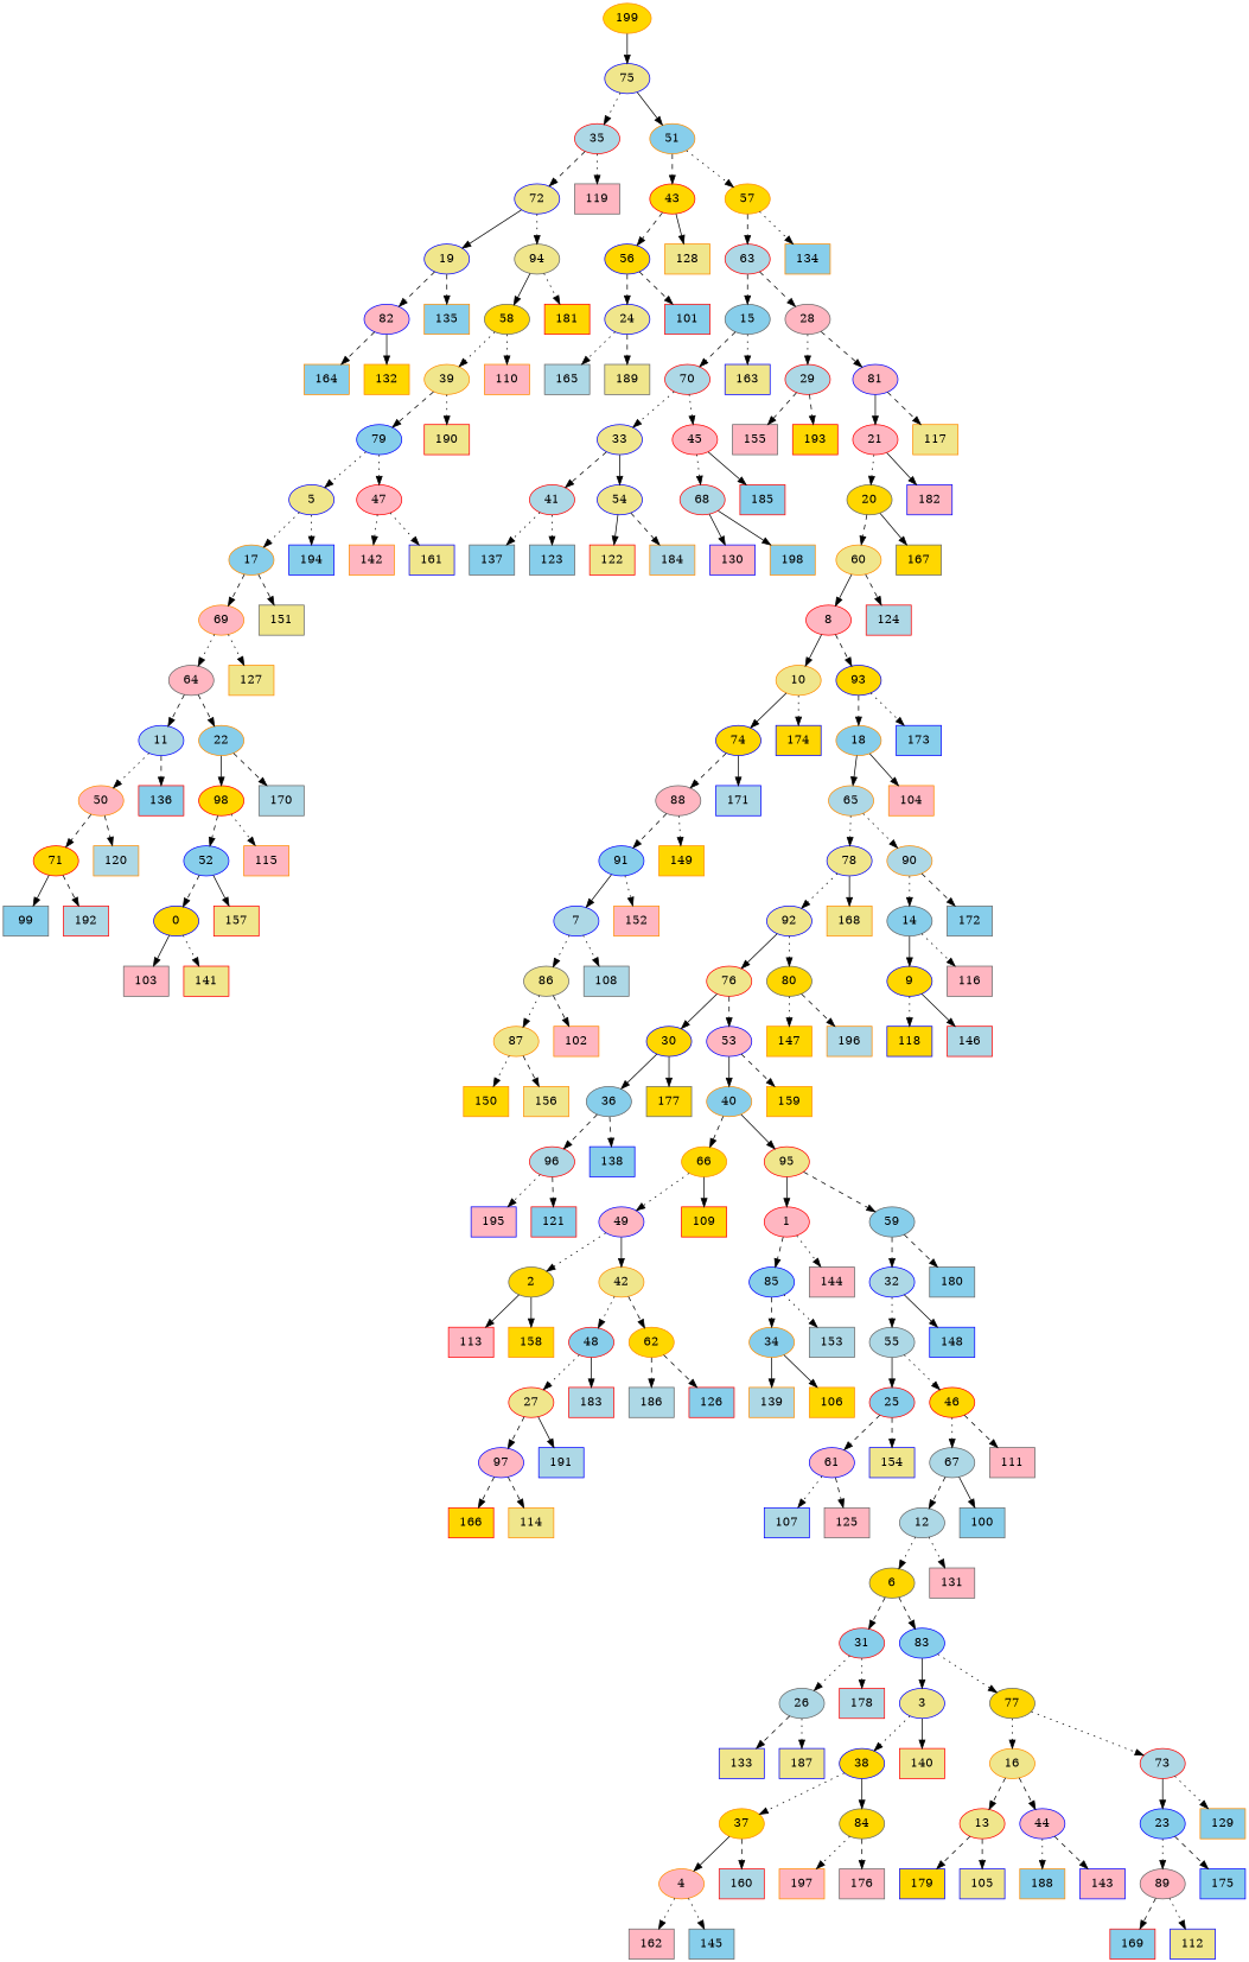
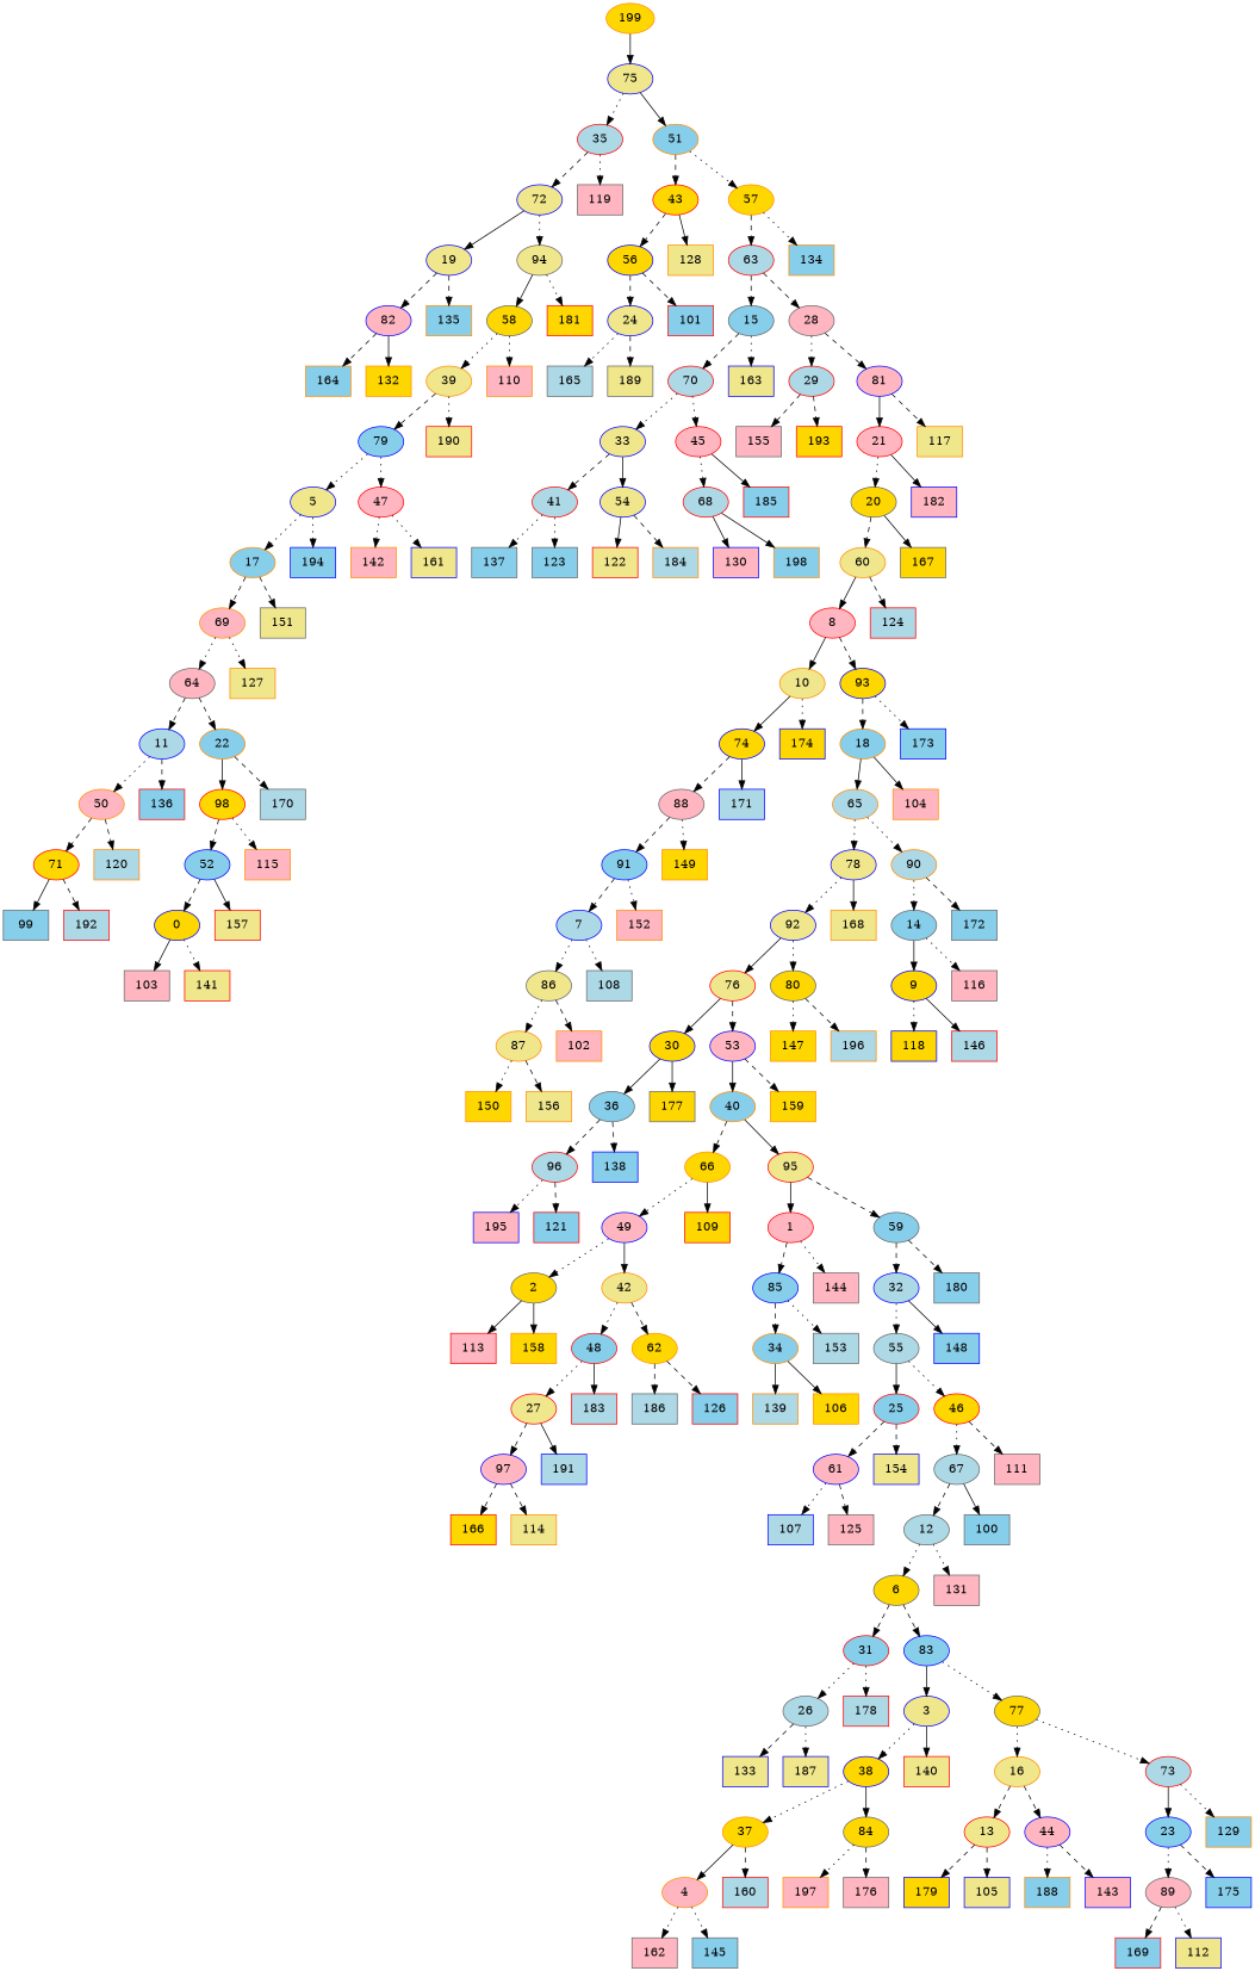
  digraph {
    node [color=blue fillcolor=skyblue style=filled]
    edge [style=dashed]
    n1 [fillcolor=gold label=0]
    n2 [color=gray40 fillcolor=lightpink label=103 shape=box]
    n3 [color=red fillcolor=khaki label=141 shape=box]
    n4 [color=red fillcolor=lightpink label=1]
    n5 [label=85]
    n6 [color=gray40 fillcolor=lightpink label=144 shape=box]
    n7 [color=darkorange label=34]
    n8 [color=gray40 fillcolor=lightblue label=153 shape=box]
    n9 [color=gray40 fillcolor=gold label=2]
    n10 [color=red fillcolor=lightpink label=113 shape=box]
    n11 [color=darkorange fillcolor=gold label=158 shape=box]
    n12 [fillcolor=khaki label=3]
    n13 [fillcolor=gold label=38]
    n14 [color=red fillcolor=khaki label=140 shape=box]
    n15 [color=darkorange fillcolor=gold label=37]
    n16 [color=gray40 fillcolor=gold label=84]
    n17 [color=darkorange fillcolor=lightpink label=4]
    n18 [color=gray40 fillcolor=lightpink label=162 shape=box]
    n19 [color=gray40 label=145 shape=box]
    n20 [fillcolor=khaki label=5]
    n21 [color=darkorange label=17]
    n22 [label=194 shape=box]
    n23 [color=darkorange fillcolor=lightpink label=69]
    n24 [color=gray40 fillcolor=khaki label=151 shape=box]
    n25 [color=gray40 fillcolor=gold label=6]
    n26 [color=red label=31]
    n27 [label=83]
    n28 [color=gray40 fillcolor=lightblue label=26]
    n29 [color=red fillcolor=lightblue label=178 shape=box]
    n30 [color=gray40 fillcolor=gold label=77]
    n31 [fillcolor=lightblue label=7]
    n32 [color=gray40 fillcolor=khaki label=86]
    n33 [color=gray40 fillcolor=lightblue label=108 shape=box]
    n34 [color=darkorange fillcolor=khaki label=87]
    n35 [color=darkorange fillcolor=lightpink label=102 shape=box]
    n36 [color=red fillcolor=lightpink label=8]
    n37 [color=darkorange fillcolor=khaki label=10]
    n38 [fillcolor=gold label=93]
    n39 [fillcolor=gold label=74]
    n40 [fillcolor=gold label=174 shape=box]
    n41 [color=darkorange label=18]
    n42 [label=173 shape=box]
    n43 [fillcolor=gold label=9]
    n44 [fillcolor=gold label=118 shape=box]
    n45 [color=red fillcolor=lightblue label=146 shape=box]
    n46 [color=gray40 fillcolor=lightpink label=88]
    n47 [fillcolor=lightblue label=171 shape=box]
    n48 [fillcolor=lightblue label=11]
    n49 [color=darkorange fillcolor=lightpink label=50]
    n50 [color=red label=136 shape=box]
    n51 [color=red fillcolor=gold label=71]
    n52 [color=darkorange fillcolor=lightblue label=120 shape=box]
    n53 [color=gray40 fillcolor=lightblue label=12]
    n54 [color=gray40 fillcolor=lightpink label=131 shape=box]
    n55 [color=red fillcolor=khaki label=13]
    n56 [fillcolor=gold label=179 shape=box]
    n57 [fillcolor=khaki label=105 shape=box]
    n58 [color=gray40 label=14]
    n59 [color=gray40 fillcolor=lightpink label=116 shape=box]
    n60 [color=gray40 label=15]
    n61 [color=red fillcolor=lightblue label=70]
    n62 [fillcolor=khaki label=163 shape=box]
    n63 [fillcolor=khaki label=33]
    n64 [color=red fillcolor=lightpink label=45]
    n65 [color=darkorange fillcolor=khaki label=16]
    n66 [fillcolor=lightpink label=44]
    n67 [color=darkorange label=188 shape=box]
    n68 [fillcolor=lightpink label=143 shape=box]
    n69 [color=gray40 fillcolor=lightpink label=64]
    n70 [color=darkorange fillcolor=khaki label=127 shape=box]
    n71 [color=darkorange fillcolor=lightblue label=65]
    n72 [color=darkorange fillcolor=lightpink label=104 shape=box]
    n73 [fillcolor=khaki label=78]
    n74 [color=darkorange fillcolor=lightblue label=90]
    n75 [fillcolor=khaki label=19]
    n76 [fillcolor=lightpink label=82]
    n77 [color=darkorange label=135 shape=box]
    n78 [color=darkorange label=164 shape=box]
    n79 [color=darkorange fillcolor=gold label=132 shape=box]
    n80 [color=gray40 fillcolor=gold label=20]
    n81 [color=darkorange fillcolor=khaki label=60]
    n82 [color=gray40 fillcolor=gold label=167 shape=box]
    n83 [color=red fillcolor=lightblue label=124 shape=box]
    n84 [color=red fillcolor=lightpink label=21]
    n85 [fillcolor=lightpink label=182 shape=box]
    n86 [color=darkorange label=22]
    n87 [color=red fillcolor=gold label=98]
    n88 [color=gray40 fillcolor=lightblue label=170 shape=box]
    n89 [label=52]
    n90 [color=darkorange fillcolor=lightpink label=115 shape=box]
    n91 [label=23]
    n92 [color=gray40 fillcolor=lightpink label=89]
    n93 [label=175 shape=box]
    n94 [color=red label=169 shape=box]
    n95 [fillcolor=khaki label=112 shape=box]
    n96 [fillcolor=khaki label=24]
    n97 [color=gray40 fillcolor=lightblue label=165 shape=box]
    n98 [color=gray40 fillcolor=khaki label=189 shape=box]
    n99 [color=red label=25]
    n100 [fillcolor=lightpink label=61]
    n101 [fillcolor=khaki label=154 shape=box]
    n102 [fillcolor=lightblue label=107 shape=box]
    n103 [color=gray40 fillcolor=lightpink label=125 shape=box]
    n104 [fillcolor=khaki label=133 shape=box]
    n105 [fillcolor=khaki label=187 shape=box]
    n106 [color=red fillcolor=khaki label=27]
    n107 [fillcolor=lightpink label=97]
    n108 [fillcolor=lightblue label=191 shape=box]
    n109 [color=red fillcolor=gold label=166 shape=box]
    n110 [color=darkorange fillcolor=khaki label=114 shape=box]
    n111 [color=gray40 fillcolor=lightpink label=28]
    n112 [color=red fillcolor=lightblue label=29]
    n113 [fillcolor=lightpink label=81]
    n114 [color=gray40 fillcolor=lightpink label=155 shape=box]
    n115 [color=red fillcolor=gold label=193 shape=box]
    n116 [color=darkorange fillcolor=khaki label=117 shape=box]
    n117 [fillcolor=gold label=30]
    n118 [color=gray40 label=36]
    n119 [color=gray40 fillcolor=gold label=177 shape=box]
    n120 [color=red fillcolor=lightblue label=96]
    n121 [label=138 shape=box]
    n122 [fillcolor=lightblue label=32]
    n123 [color=gray40 fillcolor=lightblue label=55]
    n124 [label=148 shape=box]
    n125 [color=red fillcolor=gold label=46]
    n126 [color=red fillcolor=lightblue label=41]
    n127 [fillcolor=khaki label=54]
    n128 [color=gray40 label=137 shape=box]
    n129 [color=gray40 label=123 shape=box]
    n130 [color=red fillcolor=khaki label=122 shape=box]
    n131 [color=darkorange fillcolor=lightblue label=184 shape=box]
    n132 [color=darkorange fillcolor=lightblue label=139 shape=box]
    n133 [color=darkorange fillcolor=gold label=106 shape=box]
    n134 [color=red fillcolor=lightblue label=35]
    n135 [fillcolor=khaki label=72]
    n136 [color=gray40 fillcolor=lightpink label=119 shape=box]
    n137 [color=gray40 fillcolor=khaki label=94]
    n138 [fillcolor=lightpink label=195 shape=box]
    n139 [color=red label=121 shape=box]
    n140 [color=red fillcolor=lightblue label=160 shape=box]
    n141 [color=darkorange fillcolor=lightpink label=197 shape=box]
    n142 [color=gray40 fillcolor=lightpink label=176 shape=box]
    n143 [color=darkorange fillcolor=khaki label=39]
    n144 [label=79]
    n145 [color=red fillcolor=khaki label=190 shape=box]
    n146 [color=red fillcolor=lightpink label=47]
    n147 [color=darkorange label=40]
    n148 [color=darkorange fillcolor=gold label=66]
    n149 [color=red fillcolor=khaki label=95]
    n150 [fillcolor=lightpink label=49]
    n151 [color=red fillcolor=gold label=109 shape=box]
    n152 [color=gray40 label=59]
    n153 [color=darkorange fillcolor=khaki label=42]
    n154 [color=red label=48]
    n155 [color=darkorange fillcolor=gold label=62]
    n156 [color=red fillcolor=lightblue label=183 shape=box]
    n157 [color=gray40 fillcolor=lightblue label=186 shape=box]
    n158 [color=red label=126 shape=box]
    n159 [color=red fillcolor=gold label=43]
    n160 [fillcolor=gold label=56]
    n161 [color=darkorange fillcolor=khaki label=128 shape=box]
    n162 [color=red label=101 shape=box]
    n163 [color=red fillcolor=lightblue label=68]
    n164 [color=red label=185 shape=box]
    n165 [fillcolor=lightpink label=130 shape=box]
    n166 [color=darkorange label=198 shape=box]
    n167 [color=gray40 fillcolor=lightblue label=67]
    n168 [color=gray40 fillcolor=lightpink label=111 shape=box]
    n169 [color=gray40 label=100 shape=box]
    n170 [color=darkorange fillcolor=lightpink label=142 shape=box]
    n171 [fillcolor=khaki label=161 shape=box]
    n172 [color=gray40 label=99 shape=box]
    n173 [color=red fillcolor=lightblue label=192 shape=box]
    n174 [color=darkorange label=51]
    n175 [color=darkorange fillcolor=gold label=57]
    n176 [color=red fillcolor=lightblue label=63]
    n177 [color=darkorange label=134 shape=box]
    n178 [color=red fillcolor=khaki label=157 shape=box]
    n179 [fillcolor=lightpink label=53]
    n180 [color=darkorange fillcolor=gold label=159 shape=box]
    n181 [color=gray40 fillcolor=gold label=58]
    n182 [color=darkorange fillcolor=lightpink label=110 shape=box]
    n183 [color=gray40 label=180 shape=box]
    n184 [fillcolor=khaki label=92]
    n185 [color=darkorange fillcolor=khaki label=168 shape=box]
    n186 [color=gray40 label=172 shape=box]
    n187 [color=red fillcolor=gold label=181 shape=box]
    n188 [color=red fillcolor=lightblue label=73]
    n189 [color=darkorange label=129 shape=box]
    n190 [label=91]
    n191 [color=darkorange fillcolor=gold label=149 shape=box]
    n192 [fillcolor=khaki label=75]
    n193 [color=red fillcolor=khaki label=76]
    n194 [color=gray40 fillcolor=gold label=80]
    n195 [color=darkorange fillcolor=gold label=147 shape=box]
    n196 [color=darkorange fillcolor=lightblue label=196 shape=box]
    n197 [color=darkorange fillcolor=gold label=150 shape=box]
    n198 [color=darkorange fillcolor=khaki label=156 shape=box]
    n199 [color=darkorange fillcolor=lightpink label=152 shape=box]
    n200 [color=darkorange fillcolor=gold label=199]
    n1 -> n2 [style=solid]
    n1 -> n3 [style=dotted]
    n4 -> n5
    n4 -> n6 [style=dotted]
    n5 -> n7
    n5 -> n8 [style=dotted]
    n7 -> n132 [style=solid]
    n7 -> n133 [style=solid]
    n9 -> n10 [style=solid]
    n9 -> n11 [style=solid]
    n12 -> n13 [style=dotted]
    n12 -> n14 [style=solid]
    n13 -> n15 [style=dotted]
    n13 -> n16 [style=solid]
    n15 -> n17 [style=solid]
    n15 -> n140
    n16 -> n141 [style=dotted]
    n16 -> n142
    n17 -> n18 [style=dotted]
    n17 -> n19 [style=dotted]
    n20 -> n21 [style=dotted]
    n20 -> n22 [style=dotted]
    n21 -> n23
    n21 -> n24
    n23 -> n69 [style=dotted]
    n23 -> n70 [style=dotted]
    n25 -> n26
    n25 -> n27
    n26 -> n28 [style=dotted]
    n26 -> n29 [style=dotted]
    n27 -> n12 [style=solid]
    n27 -> n30 [style=dotted]
    n28 -> n104
    n28 -> n105 [style=dotted]
    n30 -> n65 [style=dotted]
    n30 -> n188 [style=dotted]
    n31 -> n32 [style=dotted]
    n31 -> n33 [style=dotted]
    n32 -> n34 [style=dotted]
    n32 -> n35
    n34 -> n197 [style=dotted]
    n34 -> n198
    n36 -> n37 [style=solid]
    n36 -> n38
    n37 -> n39 [style=solid]
    n37 -> n40 [style=dotted]
    n38 -> n41
    n38 -> n42 [style=dotted]
    n39 -> n46
    n39 -> n47 [style=solid]
    n41 -> n71 [style=solid]
    n41 -> n72 [style=solid]
    n43 -> n44 [style=dotted]
    n43 -> n45 [style=solid]
    n46 -> n190
    n46 -> n191 [style=dotted]
    n48 -> n49 [style=dotted]
    n48 -> n50
    n49 -> n51
    n49 -> n52
    n51 -> n172 [style=solid]
    n51 -> n173
    n53 -> n25 [style=dotted]
    n53 -> n54 [style=dotted]
    n55 -> n56
    n55 -> n57
    n58 -> n43 [style=solid]
    n58 -> n59 [style=dotted]
    n60 -> n61
    n60 -> n62 [style=dotted]
    n61 -> n63 [style=dotted]
    n61 -> n64 [style=dotted]
    n63 -> n126
    n63 -> n127 [style=solid]
    n64 -> n163 [style=dotted]
    n64 -> n164 [style=solid]
    n65 -> n55
    n65 -> n66
    n66 -> n67 [style=dotted]
    n66 -> n68
    n69 -> n48
    n69 -> n86
    n71 -> n73 [style=dotted]
    n71 -> n74 [style=dotted]
    n73 -> n184 [style=dotted]
    n73 -> n185 [style=solid]
    n74 -> n58 [style=dotted]
    n74 -> n186
    n75 -> n76
    n75 -> n77
    n76 -> n78
    n76 -> n79 [style=solid]
    n80 -> n81
    n80 -> n82 [style=solid]
    n81 -> n36 [style=solid]
    n81 -> n83
    n84 -> n80 [style=dotted]
    n84 -> n85 [style=solid]
    n86 -> n87 [style=solid]
    n86 -> n88
    n87 -> n89
    n87 -> n90 [style=dotted]
    n89 -> n1
    n89 -> n178 [style=solid]
    n91 -> n92 [style=dotted]
    n91 -> n93
    n92 -> n94
    n92 -> n95 [style=dotted]
    n96 -> n97 [style=dotted]
    n96 -> n98
    n99 -> n100
    n99 -> n101
    n100 -> n102 [style=dotted]
    n100 -> n103
    n106 -> n107
    n106 -> n108 [style=solid]
    n107 -> n109
    n107 -> n110
    n111 -> n112 [style=dotted]
    n111 -> n113
    n112 -> n114
    n112 -> n115
    n113 -> n84 [style=solid]
    n113 -> n116
    n117 -> n118 [style=solid]
    n117 -> n119 [style=solid]
    n118 -> n120
    n118 -> n121
    n120 -> n138 [style=dotted]
    n120 -> n139
    n122 -> n123 [style=dotted]
    n122 -> n124 [style=solid]
    n123 -> n99 [style=solid]
    n123 -> n125 [style=dotted]
    n125 -> n167 [style=dotted]
    n125 -> n168
    n126 -> n128 [style=dotted]
    n126 -> n129 [style=dotted]
    n127 -> n130 [style=solid]
    n127 -> n131
    n134 -> n135
    n134 -> n136 [style=dotted]
    n135 -> n75 [style=solid]
    n135 -> n137 [style=dotted]
    n137 -> n181 [style=solid]
    n137 -> n187 [style=dotted]
    n143 -> n144
    n143 -> n145 [style=dotted]
    n144 -> n20 [style=dotted]
    n144 -> n146 [style=dotted]
    n146 -> n170 [style=dotted]
    n146 -> n171 [style=dotted]
    n147 -> n148
    n147 -> n149 [style=solid]
    n148 -> n150 [style=dotted]
    n148 -> n151 [style=solid]
    n149 -> n4 [style=solid]
    n149 -> n152
    n150 -> n9 [style=dotted]
    n150 -> n153 [style=solid]
    n152 -> n122
    n152 -> n183
    n153 -> n154 [style=dotted]
    n153 -> n155
    n154 -> n106 [style=dotted]
    n154 -> n156 [style=solid]
    n155 -> n157
    n155 -> n158
    n159 -> n160
    n159 -> n161 [style=solid]
    n160 -> n96
    n160 -> n162
    n163 -> n165 [style=solid]
    n163 -> n166 [style=solid]
    n167 -> n53
    n167 -> n169 [style=solid]
    n174 -> n159
    n174 -> n175 [style=dotted]
    n175 -> n176
    n175 -> n177 [style=dotted]
    n176 -> n60
    n176 -> n111
    n179 -> n147 [style=solid]
    n179 -> n180
    n181 -> n143 [style=dotted]
    n181 -> n182 [style=dotted]
    n184 -> n193 [style=solid]
    n184 -> n194 [style=dotted]
    n188 -> n91 [style=solid]
    n188 -> n189 [style=dotted]
-   n190 -> n31 [style=solid]
+   n190 -> n31
    n190 -> n199 [style=dotted]
    n192 -> n134 [style=dotted]
    n192 -> n174 [style=solid]
    n193 -> n117 [style=solid]
    n193 -> n179
    n194 -> n195 [style=dotted]
    n194 -> n196
    n200 -> n192 [style=solid]
  }
